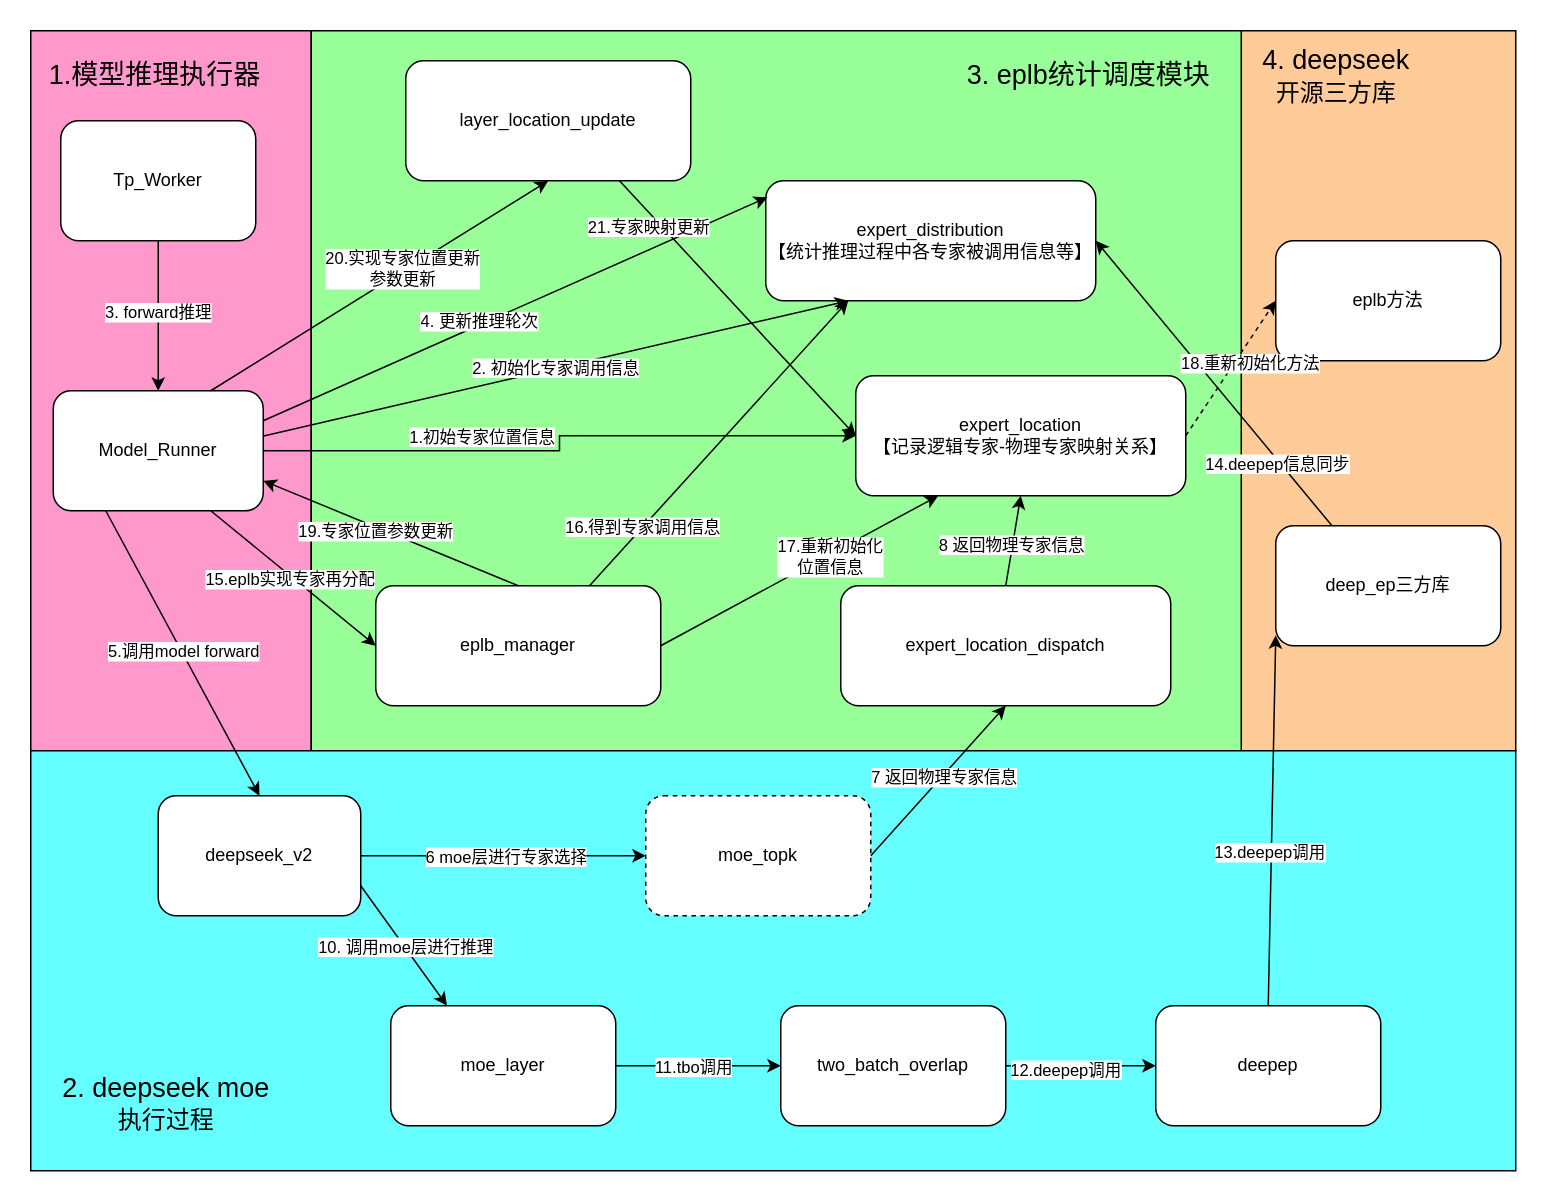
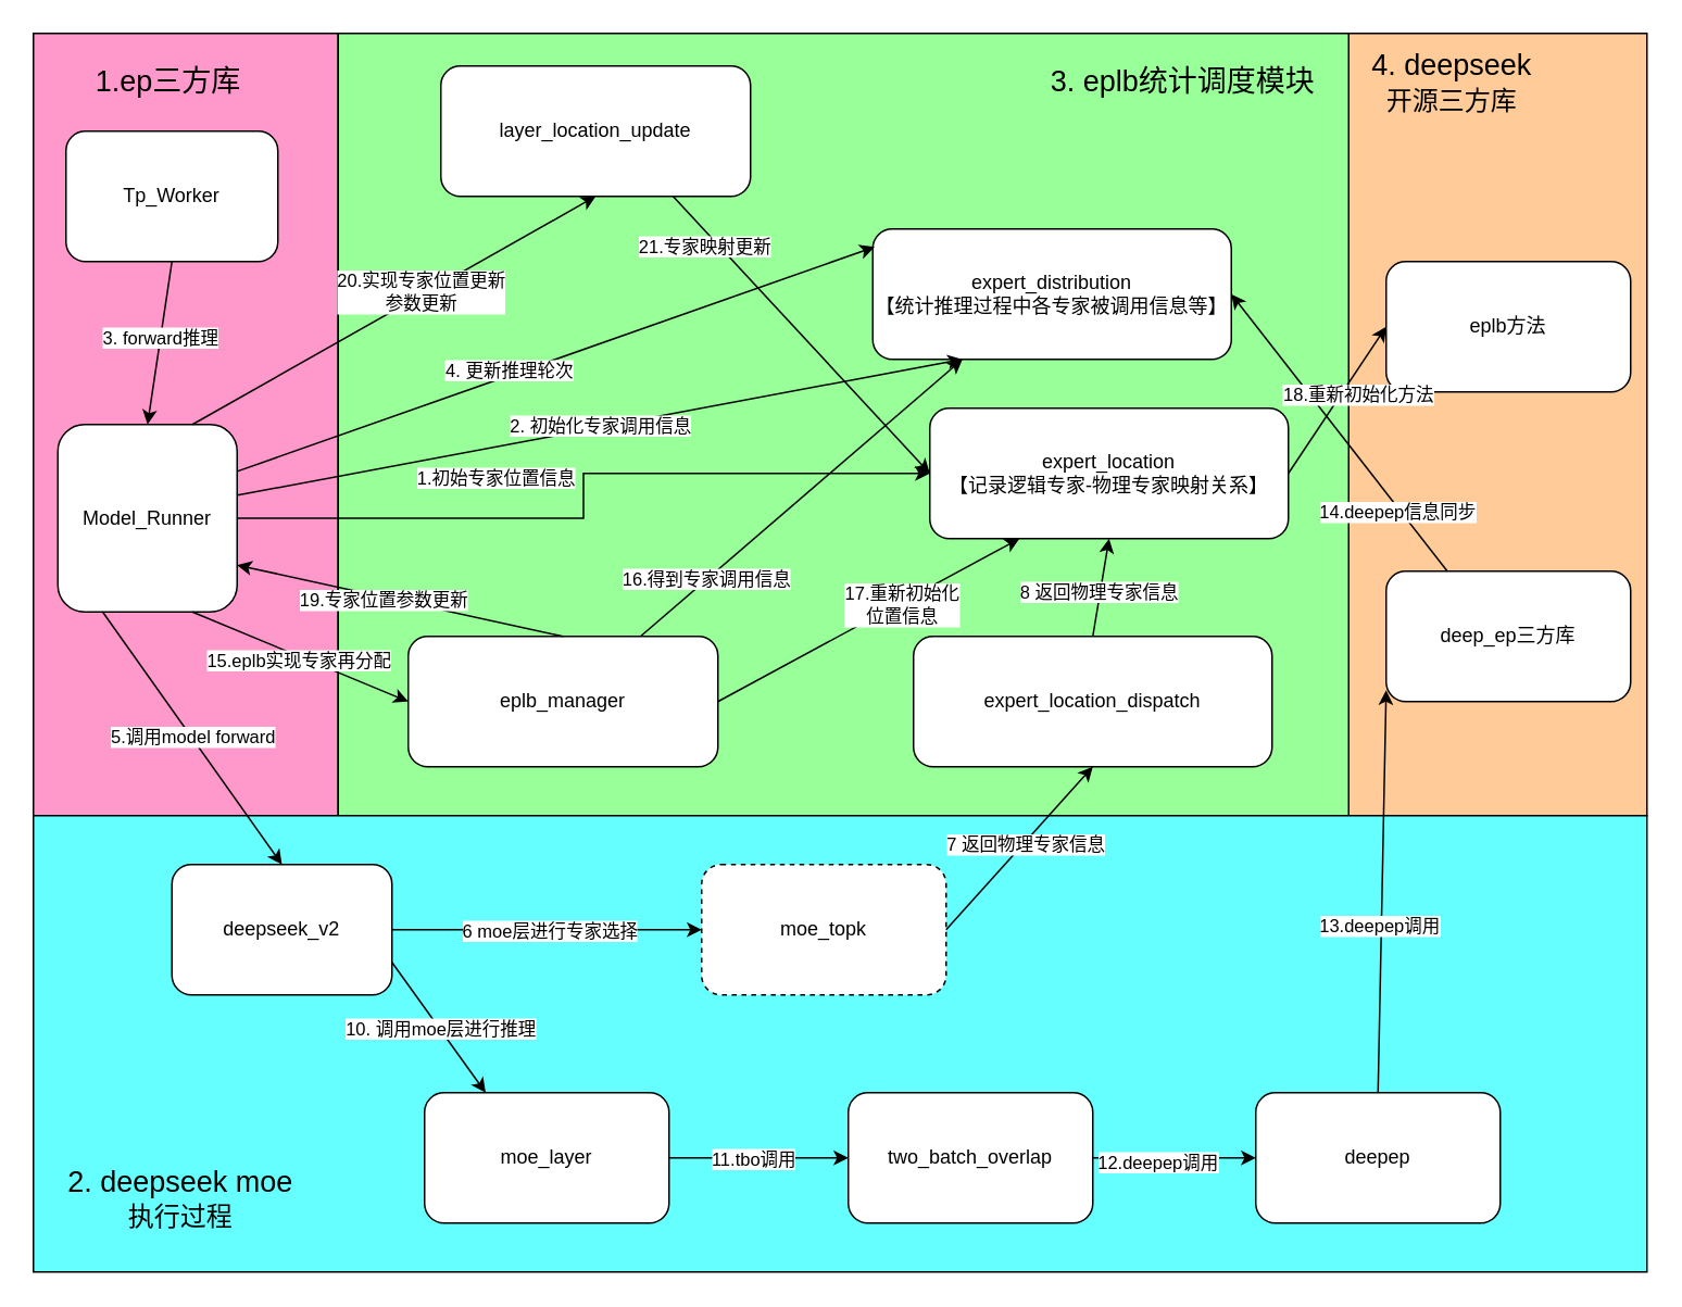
  <mxCell id="0" />
  <mxCell id="1" parent="0" />
  <mxCell id="2" value="" style="rounded=0;whiteSpace=wrap;html=1;fillColor=#FFCC99;" vertex="1" parent="1"><mxGeometry x="823" y="20" width="187" height="480" as="geometry" /></mxCell>
  <mxCell id="3" value="" style="rounded=0;whiteSpace=wrap;html=1;fillColor=#FF99CC;" vertex="1" parent="1"><mxGeometry x="20" y="20" width="187" height="480" as="geometry" /></mxCell>
  <mxCell id="4" value="" style="rounded=0;whiteSpace=wrap;html=1;fillColor=#99FF99;" vertex="1" parent="1"><mxGeometry x="207" y="20" width="620" height="480" as="geometry" /></mxCell>
  <mxCell id="5" value="" style="rounded=0;whiteSpace=wrap;html=1;fillColor=#66FFFF;" vertex="1" parent="1"><mxGeometry x="20" y="500" width="990" height="280" as="geometry" /></mxCell>
  <mxCell id="6" style="edgeStyle=orthogonalEdgeStyle;rounded=0;orthogonalLoop=1;jettySize=auto;html=1;exitX=1;exitY=0.5;exitDx=0;exitDy=0;entryX=0;entryY=0.5;entryDx=0;entryDy=0;" edge="1" parent="1" source="8" target="10"><mxGeometry relative="1" as="geometry" /></mxCell>
  <mxCell id="7" value="1.初始专家位置信息" style="edgeLabel;html=1;align=center;verticalAlign=middle;resizable=0;points=[];" vertex="1" connectable="0" parent="6"><mxGeometry x="0.043" y="-2" relative="1" as="geometry"><mxPoint x="-56" y="-2" as="offset" /></mxGeometry></mxCell>
- <mxCell id="8" value="Model_Runner" style="rounded=1;whiteSpace=wrap;html=1;" vertex="1" parent="1"><mxGeometry x="35" y="260" width="140" height="80" as="geometry" /></mxCell>
+ <mxCell id="8" value="Model_Runner" style="rounded=1;whiteSpace=wrap;html=1;" vertex="1" parent="1"><mxGeometry x="35" y="260" width="110" height="115" as="geometry" /></mxCell>
  <mxCell id="9" value="Tp_Worker" style="rounded=1;whiteSpace=wrap;html=1;" vertex="1" parent="1"><mxGeometry x="40" y="80" width="130" height="80" as="geometry" /></mxCell>
  <mxCell id="10" value="expert_location&lt;div&gt;【记录逻辑专家-物理专家映射关系】&lt;/div&gt;" style="rounded=1;whiteSpace=wrap;html=1;" vertex="1" parent="1"><mxGeometry x="570" y="250" width="220" height="80" as="geometry" /></mxCell>
- <mxCell id="11" value="expert_distribution&lt;div&gt;【统计推理过程中各专家被调用信息等】&lt;/div&gt;" style="rounded=1;whiteSpace=wrap;html=1;" vertex="1" parent="1"><mxGeometry x="510" y="120" width="220" height="80" as="geometry" /></mxCell>
+ <mxCell id="11" value="expert_distribution&lt;div&gt;【统计推理过程中各专家被调用信息等】&lt;/div&gt;" style="rounded=1;whiteSpace=wrap;html=1;" vertex="1" parent="1"><mxGeometry x="535" y="140" width="220" height="80" as="geometry" /></mxCell>
  <mxCell id="12" value="" style="endArrow=classic;html=1;rounded=0;entryX=0.25;entryY=1;entryDx=0;entryDy=0;exitX=1.002;exitY=0.377;exitDx=0;exitDy=0;exitPerimeter=0;" edge="1" parent="1" source="8" target="11"><mxGeometry width="50" height="50" relative="1" as="geometry"><mxPoint x="240" y="290" as="sourcePoint" /><mxPoint x="430" y="300" as="targetPoint" /></mxGeometry></mxCell>
  <mxCell id="13" value="2. 初始化专家调用信息" style="edgeLabel;html=1;align=center;verticalAlign=middle;resizable=0;points=[];" vertex="1" connectable="0" parent="12"><mxGeometry x="-0.001" y="1" relative="1" as="geometry"><mxPoint as="offset" /></mxGeometry></mxCell>
  <mxCell id="14" value="" style="endArrow=classic;html=1;rounded=0;exitX=0.5;exitY=1;exitDx=0;exitDy=0;entryX=0.5;entryY=0;entryDx=0;entryDy=0;" edge="1" parent="1" source="9" target="8"><mxGeometry width="50" height="50" relative="1" as="geometry"><mxPoint x="280" y="530" as="sourcePoint" /><mxPoint x="330" y="480" as="targetPoint" /></mxGeometry></mxCell>
  <mxCell id="15" value="3. forward推理" style="edgeLabel;html=1;align=center;verticalAlign=middle;resizable=0;points=[];" vertex="1" connectable="0" parent="14"><mxGeometry x="-0.067" y="-1" relative="1" as="geometry"><mxPoint as="offset" /></mxGeometry></mxCell>
  <mxCell id="16" value="" style="endArrow=classic;html=1;rounded=0;exitX=1;exitY=0.25;exitDx=0;exitDy=0;entryX=0.005;entryY=0.138;entryDx=0;entryDy=0;entryPerimeter=0;" edge="1" parent="1" source="8" target="11"><mxGeometry width="50" height="50" relative="1" as="geometry"><mxPoint x="280" y="530" as="sourcePoint" /><mxPoint x="330" y="480" as="targetPoint" /></mxGeometry></mxCell>
  <mxCell id="17" value="4. 更新推理轮次" style="edgeLabel;html=1;align=center;verticalAlign=middle;resizable=0;points=[];" vertex="1" connectable="0" parent="16"><mxGeometry x="-0.141" y="3" relative="1" as="geometry"><mxPoint as="offset" /></mxGeometry></mxCell>
  <mxCell id="18" value="eplb_manager" style="rounded=1;whiteSpace=wrap;html=1;" vertex="1" parent="1"><mxGeometry x="250" y="390" width="190" height="80" as="geometry" /></mxCell>
  <mxCell id="19" value="" style="endArrow=classic;html=1;rounded=0;exitX=0.75;exitY=1;exitDx=0;exitDy=0;entryX=0;entryY=0.5;entryDx=0;entryDy=0;" edge="1" parent="1" source="8" target="18"><mxGeometry width="50" height="50" relative="1" as="geometry"><mxPoint x="480" y="560" as="sourcePoint" /><mxPoint x="530" y="510" as="targetPoint" /></mxGeometry></mxCell>
  <mxCell id="20" value="15.eplb实现专家再分配" style="edgeLabel;html=1;align=center;verticalAlign=middle;resizable=0;points=[];" vertex="1" connectable="0" parent="19"><mxGeometry x="-0.013" y="-2" relative="1" as="geometry"><mxPoint as="offset" /></mxGeometry></mxCell>
  <mxCell id="21" value="deepseek_v2" style="rounded=1;whiteSpace=wrap;html=1;" vertex="1" parent="1"><mxGeometry x="105" y="530" width="135" height="80" as="geometry" /></mxCell>
  <mxCell id="22" value="" style="endArrow=classic;html=1;rounded=0;exitX=0.25;exitY=1;exitDx=0;exitDy=0;entryX=0.5;entryY=0;entryDx=0;entryDy=0;" edge="1" parent="1" source="8" target="21"><mxGeometry width="50" height="50" relative="1" as="geometry"><mxPoint x="480" y="690" as="sourcePoint" /><mxPoint x="530" y="640" as="targetPoint" /></mxGeometry></mxCell>
  <mxCell id="23" value="5.调用model forward" style="edgeLabel;html=1;align=center;verticalAlign=middle;resizable=0;points=[];" vertex="1" connectable="0" parent="22"><mxGeometry x="-0.01" y="1" relative="1" as="geometry"><mxPoint as="offset" /></mxGeometry></mxCell>
  <mxCell id="24" value="moe_topk" style="rounded=1;whiteSpace=wrap;html=1;dashed=1;" vertex="1" parent="1"><mxGeometry x="430" y="530" width="150" height="80" as="geometry" /></mxCell>
  <mxCell id="25" value="" style="endArrow=classic;html=1;rounded=0;exitX=1;exitY=0.5;exitDx=0;exitDy=0;entryX=0;entryY=0.5;entryDx=0;entryDy=0;" edge="1" parent="1" source="21" target="24"><mxGeometry width="50" height="50" relative="1" as="geometry"><mxPoint x="480" y="750" as="sourcePoint" /><mxPoint x="530" y="700" as="targetPoint" /></mxGeometry></mxCell>
  <mxCell id="26" value="6 moe层进行专家选择" style="edgeLabel;html=1;align=center;verticalAlign=middle;resizable=0;points=[];" vertex="1" connectable="0" parent="25"><mxGeometry x="0.015" relative="1" as="geometry"><mxPoint as="offset" /></mxGeometry></mxCell>
  <mxCell id="27" value="&lt;font style=&quot;font-size: 12px;&quot;&gt;expert_location_dispatch&lt;/font&gt;" style="rounded=1;whiteSpace=wrap;html=1;" vertex="1" parent="1"><mxGeometry x="560" y="390" width="220" height="80" as="geometry" /></mxCell>
  <mxCell id="28" value="" style="endArrow=classic;html=1;rounded=0;exitX=1;exitY=0.5;exitDx=0;exitDy=0;entryX=0.5;entryY=1;entryDx=0;entryDy=0;" edge="1" parent="1" source="24" target="27"><mxGeometry width="50" height="50" relative="1" as="geometry"><mxPoint x="615" y="570" as="sourcePoint" /><mxPoint x="665" y="520" as="targetPoint" /></mxGeometry></mxCell>
  <mxCell id="29" value="7 返回物理专家信息" style="edgeLabel;html=1;align=center;verticalAlign=middle;resizable=0;points=[];" vertex="1" connectable="0" parent="28"><mxGeometry x="0.05" y="-1" relative="1" as="geometry"><mxPoint as="offset" /></mxGeometry></mxCell>
  <mxCell id="30" value="" style="endArrow=classic;html=1;rounded=0;exitX=0.5;exitY=0;exitDx=0;exitDy=0;entryX=0.5;entryY=1;entryDx=0;entryDy=0;" edge="1" parent="1" source="27" target="10"><mxGeometry width="50" height="50" relative="1" as="geometry"><mxPoint x="720" y="380" as="sourcePoint" /><mxPoint x="770" y="330" as="targetPoint" /></mxGeometry></mxCell>
  <mxCell id="31" value="8 返回物理专家信息" style="edgeLabel;html=1;align=center;verticalAlign=middle;resizable=0;points=[];" vertex="1" connectable="0" parent="30"><mxGeometry x="-0.08" y="1" relative="1" as="geometry"><mxPoint as="offset" /></mxGeometry></mxCell>
  <mxCell id="32" value="moe_layer" style="rounded=1;whiteSpace=wrap;html=1;" vertex="1" parent="1"><mxGeometry x="260" y="670" width="150" height="80" as="geometry" /></mxCell>
  <mxCell id="33" value="" style="endArrow=classic;html=1;rounded=0;exitX=1;exitY=0.75;exitDx=0;exitDy=0;entryX=0.25;entryY=0;entryDx=0;entryDy=0;" edge="1" parent="1" source="21" target="32"><mxGeometry width="50" height="50" relative="1" as="geometry"><mxPoint x="480" y="940" as="sourcePoint" /><mxPoint x="530" y="890" as="targetPoint" /></mxGeometry></mxCell>
  <mxCell id="34" value="10. 调用moe层进行推理" style="edgeLabel;html=1;align=center;verticalAlign=middle;resizable=0;points=[];" vertex="1" connectable="0" parent="33"><mxGeometry x="0.015" y="1" relative="1" as="geometry"><mxPoint as="offset" /></mxGeometry></mxCell>
  <mxCell id="35" value="two_batch_overlap" style="rounded=1;whiteSpace=wrap;html=1;" vertex="1" parent="1"><mxGeometry x="520" y="670" width="150" height="80" as="geometry" /></mxCell>
  <mxCell id="36" value="" style="endArrow=classic;html=1;rounded=0;exitX=1;exitY=0.5;exitDx=0;exitDy=0;entryX=0;entryY=0.5;entryDx=0;entryDy=0;" edge="1" parent="1" source="32" target="35"><mxGeometry width="50" height="50" relative="1" as="geometry"><mxPoint x="480" y="940" as="sourcePoint" /><mxPoint x="530" y="890" as="targetPoint" /></mxGeometry></mxCell>
  <mxCell id="37" value="11.tbo调用" style="edgeLabel;html=1;align=center;verticalAlign=middle;resizable=0;points=[];" vertex="1" connectable="0" parent="36"><mxGeometry x="0.108" y="-1" relative="1" as="geometry"><mxPoint x="-10" y="-1" as="offset" /></mxGeometry></mxCell>
  <mxCell id="38" value="deepep" style="rounded=1;whiteSpace=wrap;html=1;" vertex="1" parent="1"><mxGeometry x="770" y="670" width="150" height="80" as="geometry" /></mxCell>
  <mxCell id="39" value="deep_ep三方库" style="rounded=1;whiteSpace=wrap;html=1;" vertex="1" parent="1"><mxGeometry x="850" y="350" width="150" height="80" as="geometry" /></mxCell>
  <mxCell id="40" value="" style="endArrow=classic;html=1;rounded=0;entryX=1;entryY=0.5;entryDx=0;entryDy=0;exitX=0.25;exitY=0;exitDx=0;exitDy=0;" edge="1" parent="1" source="39" target="11"><mxGeometry width="50" height="50" relative="1" as="geometry"><mxPoint x="940" y="470" as="sourcePoint" /><mxPoint x="1070" y="405" as="targetPoint" /></mxGeometry></mxCell>
  <mxCell id="41" value="14.deepep信息同步" style="edgeLabel;html=1;align=center;verticalAlign=middle;resizable=0;points=[];" vertex="1" connectable="0" parent="40"><mxGeometry x="-0.551" y="2" relative="1" as="geometry"><mxPoint as="offset" /></mxGeometry></mxCell>
  <mxCell id="42" value="" style="endArrow=classic;html=1;rounded=0;entryX=0;entryY=0.913;entryDx=0;entryDy=0;exitX=0.5;exitY=0;exitDx=0;exitDy=0;entryPerimeter=0;" edge="1" parent="1" source="38" target="39"><mxGeometry width="50" height="50" relative="1" as="geometry"><mxPoint x="790" y="670" as="sourcePoint" /><mxPoint x="840" y="620" as="targetPoint" /></mxGeometry></mxCell>
  <mxCell id="43" value="13.deepep调用" style="edgeLabel;html=1;align=center;verticalAlign=middle;resizable=0;points=[];" vertex="1" connectable="0" parent="42"><mxGeometry x="-0.177" y="3" relative="1" as="geometry"><mxPoint x="1" as="offset" /></mxGeometry></mxCell>
  <mxCell id="44" value="" style="endArrow=classic;html=1;rounded=0;exitX=1;exitY=0.5;exitDx=0;exitDy=0;entryX=0;entryY=0.5;entryDx=0;entryDy=0;" edge="1" parent="1" source="35" target="38"><mxGeometry width="50" height="50" relative="1" as="geometry"><mxPoint x="700" y="630" as="sourcePoint" /><mxPoint x="750" y="580" as="targetPoint" /></mxGeometry></mxCell>
  <mxCell id="45" value="12.deepep调用" style="edgeLabel;html=1;align=center;verticalAlign=middle;resizable=0;points=[];" vertex="1" connectable="0" parent="44"><mxGeometry x="-0.229" y="-2" relative="1" as="geometry"><mxPoint as="offset" /></mxGeometry></mxCell>
  <mxCell id="46" value="" style="endArrow=classic;html=1;rounded=0;entryX=0.25;entryY=1;entryDx=0;entryDy=0;exitX=0.75;exitY=0;exitDx=0;exitDy=0;" edge="1" parent="1" source="18" target="11"><mxGeometry width="50" height="50" relative="1" as="geometry"><mxPoint x="340" y="560" as="sourcePoint" /><mxPoint x="390" y="510" as="targetPoint" /></mxGeometry></mxCell>
  <mxCell id="47" value="16.得到专家调用信息" style="edgeLabel;html=1;align=center;verticalAlign=middle;resizable=0;points=[];" vertex="1" connectable="0" parent="46"><mxGeometry x="-0.593" relative="1" as="geometry"><mxPoint y="-1" as="offset" /></mxGeometry></mxCell>
  <mxCell id="48" value="" style="endArrow=classic;html=1;rounded=0;entryX=0.25;entryY=1;entryDx=0;entryDy=0;exitX=1;exitY=0.5;exitDx=0;exitDy=0;" edge="1" parent="1" source="18" target="10"><mxGeometry width="50" height="50" relative="1" as="geometry"><mxPoint x="340" y="460" as="sourcePoint" /><mxPoint x="390" y="410" as="targetPoint" /></mxGeometry></mxCell>
  <mxCell id="49" value="17.重新初始化&lt;div&gt;位置信息&lt;/div&gt;" style="edgeLabel;html=1;align=center;verticalAlign=middle;resizable=0;points=[];" vertex="1" connectable="0" parent="48"><mxGeometry x="0.093" relative="1" as="geometry"><mxPoint x="11" y="-5" as="offset" /></mxGeometry></mxCell>
  <mxCell id="50" value="eplb方法" style="rounded=1;whiteSpace=wrap;html=1;" vertex="1" parent="1"><mxGeometry x="850" y="160" width="150" height="80" as="geometry" /></mxCell>
- <mxCell id="51" value="" style="endArrow=classic;html=1;rounded=0;exitX=1;exitY=0.5;exitDx=0;exitDy=0;entryX=0;entryY=0.5;entryDx=0;entryDy=0;dashed=1;" edge="1" parent="1" source="10" target="50"><mxGeometry width="50" height="50" relative="1" as="geometry"><mxPoint x="750" y="460" as="sourcePoint" /><mxPoint x="800" y="410" as="targetPoint" /></mxGeometry></mxCell>
+ <mxCell id="51" value="" style="endArrow=classic;html=1;rounded=0;exitX=1;exitY=0.5;exitDx=0;exitDy=0;entryX=0;entryY=0.5;entryDx=0;entryDy=0;" edge="1" parent="1" source="10" target="50"><mxGeometry width="50" height="50" relative="1" as="geometry"><mxPoint x="750" y="460" as="sourcePoint" /><mxPoint x="800" y="410" as="targetPoint" /></mxGeometry></mxCell>
  <mxCell id="52" value="18.重新初始化方法" style="edgeLabel;html=1;align=center;verticalAlign=middle;resizable=0;points=[];" vertex="1" connectable="0" parent="51"><mxGeometry x="0.1" y="1" relative="1" as="geometry"><mxPoint x="11" y="1" as="offset" /></mxGeometry></mxCell>
  <mxCell id="53" value="" style="endArrow=classic;html=1;rounded=0;entryX=1;entryY=0.75;entryDx=0;entryDy=0;exitX=0.5;exitY=0;exitDx=0;exitDy=0;" edge="1" parent="1" source="18" target="8"><mxGeometry width="50" height="50" relative="1" as="geometry"><mxPoint x="460" y="460" as="sourcePoint" /><mxPoint x="510" y="410" as="targetPoint" /></mxGeometry></mxCell>
  <mxCell id="54" value="19.专家位置参数更新" style="edgeLabel;html=1;align=center;verticalAlign=middle;resizable=0;points=[];" vertex="1" connectable="0" parent="53"><mxGeometry x="0.106" y="2" relative="1" as="geometry"><mxPoint as="offset" /></mxGeometry></mxCell>
  <mxCell id="55" value="&lt;font style=&quot;font-size: 12px;&quot;&gt;layer_location_update&lt;/font&gt;" style="rounded=1;whiteSpace=wrap;html=1;" vertex="1" parent="1"><mxGeometry x="270" y="40" width="190" height="80" as="geometry" /></mxCell>
  <mxCell id="56" value="" style="endArrow=classic;html=1;rounded=0;exitX=0.75;exitY=0;exitDx=0;exitDy=0;entryX=0.5;entryY=1;entryDx=0;entryDy=0;" edge="1" parent="1" source="8" target="55"><mxGeometry width="50" height="50" relative="1" as="geometry"><mxPoint x="120" y="160" as="sourcePoint" /><mxPoint x="170" y="110" as="targetPoint" /></mxGeometry></mxCell>
  <mxCell id="57" value="20.实现专家位置更新&lt;div&gt;参数更新&lt;/div&gt;" style="edgeLabel;html=1;align=center;verticalAlign=middle;resizable=0;points=[];" vertex="1" connectable="0" parent="56"><mxGeometry x="0.142" y="2" relative="1" as="geometry"><mxPoint as="offset" /></mxGeometry></mxCell>
  <mxCell id="58" value="" style="endArrow=classic;html=1;rounded=0;exitX=0.75;exitY=1;exitDx=0;exitDy=0;entryX=0;entryY=0.5;entryDx=0;entryDy=0;" edge="1" parent="1" source="55" target="10"><mxGeometry width="50" height="50" relative="1" as="geometry"><mxPoint x="460" y="270" as="sourcePoint" /><mxPoint x="510" y="220" as="targetPoint" /></mxGeometry></mxCell>
  <mxCell id="59" value="21.专家映射更新" style="edgeLabel;html=1;align=center;verticalAlign=middle;resizable=0;points=[];" vertex="1" connectable="0" parent="58"><mxGeometry x="-0.746" y="-1" relative="1" as="geometry"><mxPoint y="9" as="offset" /></mxGeometry></mxCell>
- <mxCell id="60" value="&lt;font style=&quot;font-size: 18px;&quot;&gt;1.模型推理执行器&amp;nbsp;&lt;/font&gt;" style="text;html=1;align=center;verticalAlign=middle;resizable=0;points=[];autosize=1;strokeColor=none;fillColor=none;" vertex="1" parent="1"><mxGeometry x="20" y="30" width="170" height="40" as="geometry" /></mxCell>
+ <mxCell id="60" value="&lt;font style=&quot;font-size: 18px;&quot;&gt;1.ep三方库&amp;nbsp;&lt;/font&gt;" style="text;html=1;align=center;verticalAlign=middle;resizable=0;points=[];autosize=1;strokeColor=none;fillColor=none;" vertex="1" parent="1"><mxGeometry x="20" y="30" width="170" height="40" as="geometry" /></mxCell>
  <mxCell id="61" value="&lt;font style=&quot;font-size: 18px;&quot;&gt;4. deepseek&lt;/font&gt;&lt;div&gt;&lt;font size=&quot;3&quot;&gt;开源三方库&lt;/font&gt;&lt;/div&gt;" style="text;html=1;align=center;verticalAlign=middle;resizable=0;points=[];autosize=1;strokeColor=none;fillColor=none;" vertex="1" parent="1"><mxGeometry x="830" y="25" width="120" height="50" as="geometry" /></mxCell>
  <mxCell id="62" value="&lt;font style=&quot;font-size: 18px;&quot;&gt;2. deepseek moe&lt;/font&gt;&lt;div&gt;&lt;font size=&quot;3&quot;&gt;执行过程&lt;/font&gt;&lt;/div&gt;" style="text;html=1;align=center;verticalAlign=middle;resizable=0;points=[];autosize=1;strokeColor=none;fillColor=none;" vertex="1" parent="1"><mxGeometry x="30" y="710" width="160" height="50" as="geometry" /></mxCell>
  <mxCell id="63" value="&lt;font style=&quot;font-size: 18px;&quot;&gt;3. eplb统计调度模块&lt;/font&gt;" style="text;html=1;align=center;verticalAlign=middle;resizable=0;points=[];autosize=1;strokeColor=none;fillColor=none;" vertex="1" parent="1"><mxGeometry x="630" y="30" width="190" height="40" as="geometry" /></mxCell>
